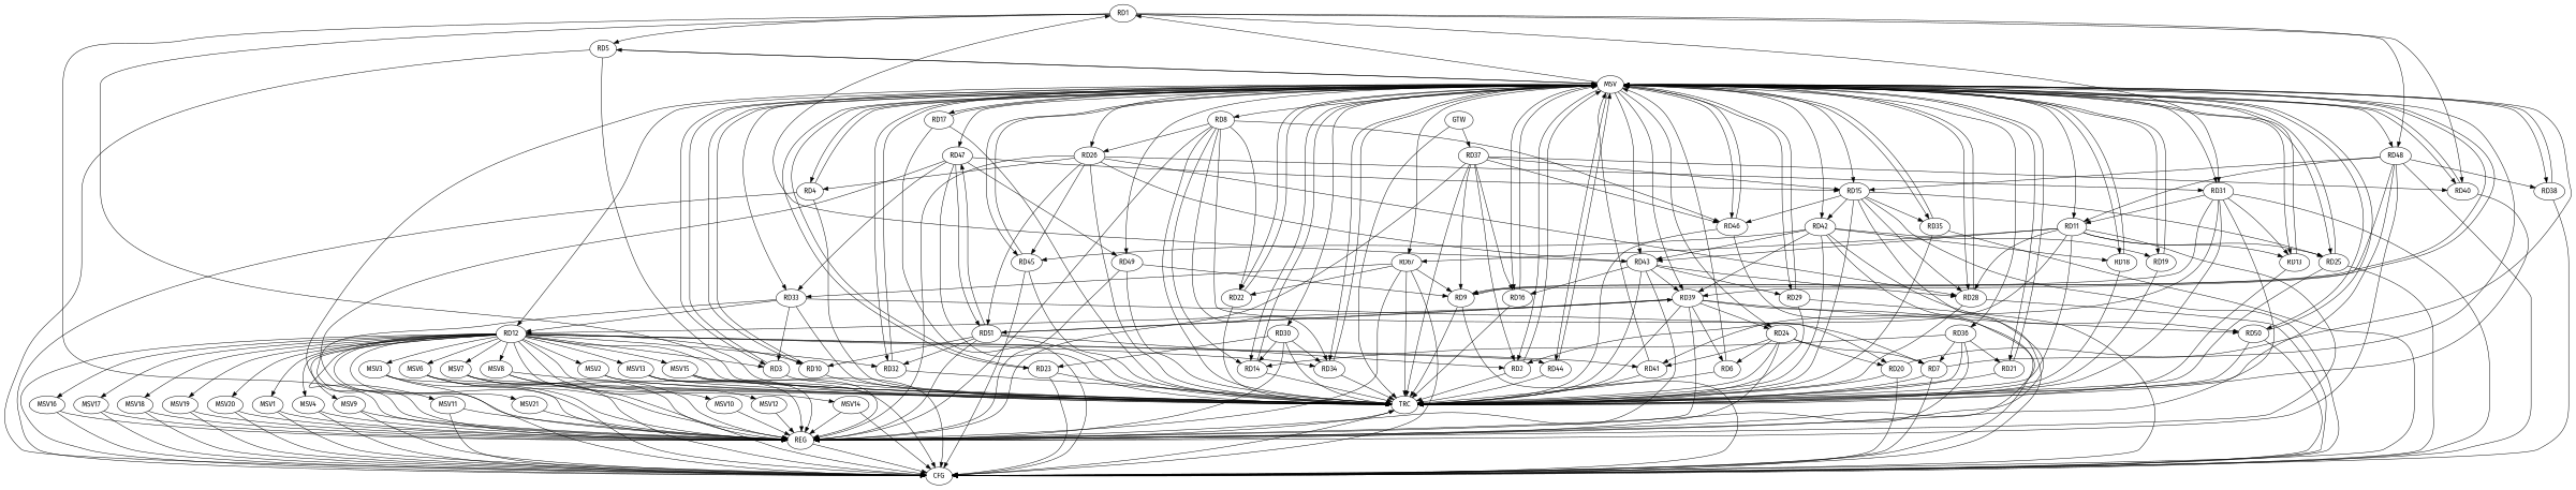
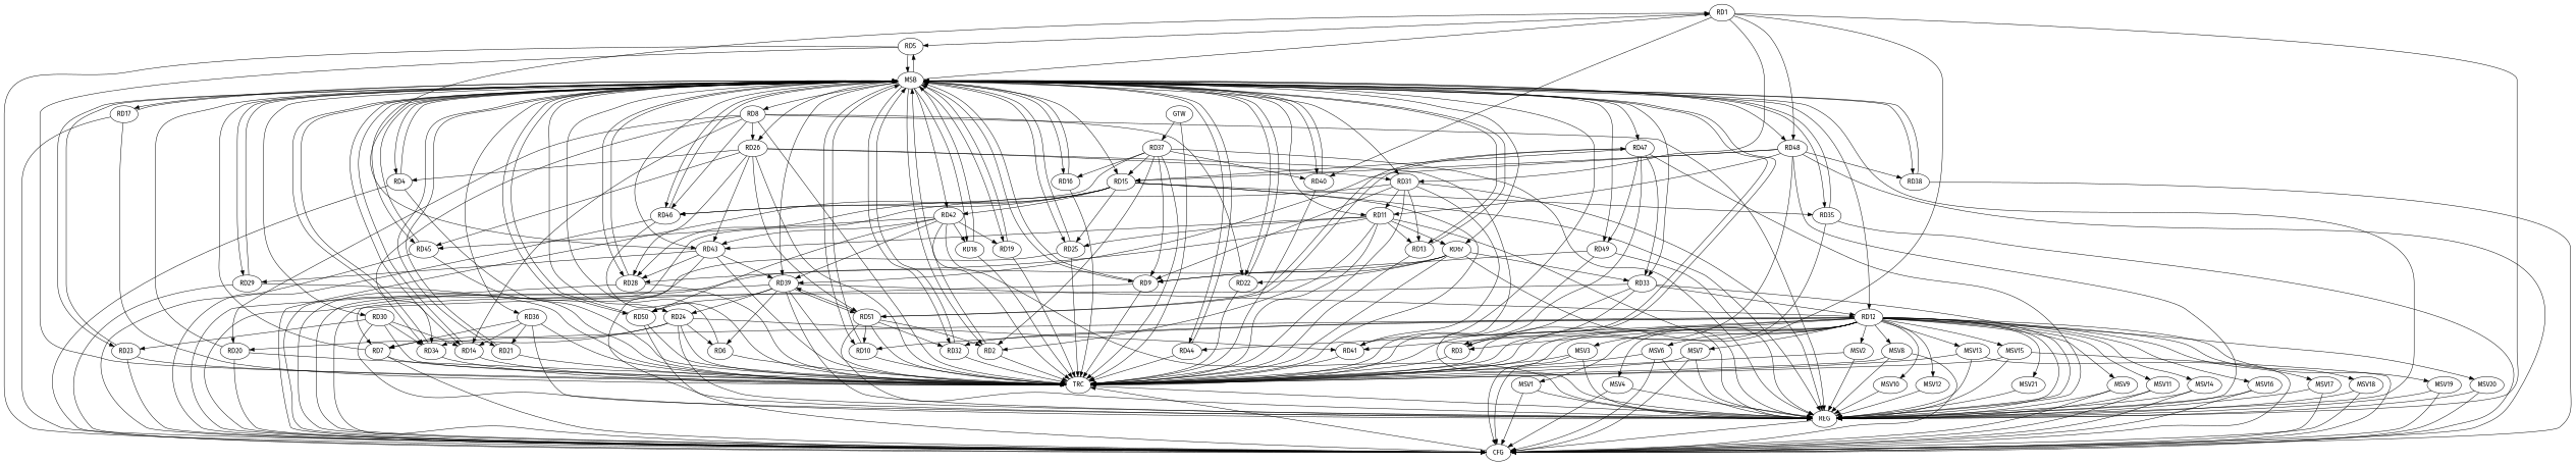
  strict digraph {
    fontname="Fira Sans"
    node [fontname="Fira Sans"]
    edge [fontname="Fira Sans"]
    n1 [label=RD1]
    n2 [label=RD5]
    n3 [label=RD31]
    n4 [label=RD40]
    n5 [label=RD48]
    n6 [label=REG]
    n7 [label=TRC]
-   n8 [label=MSV]
+   n8 [label=MSB]
    n9 [label=CFG]
    n10 [label=RD9]
    n11 [label=RD11]
    n12 [label=RD13]
    n13 [label=RD41]
    n14 [label=RD15]
    n15 [label=RD38]
    n16 [label=RD39]
    n17 [label=RD2]
    n18 [label=RD3]
    n19 [label=RD4]
    n20 [label=RD8]
    n21 [label=RD14]
    n22 [label=RD22]
    n23 [label=RD26]
    n24 [label=RD34]
    n25 [label=RD46]
    n26 [label=RD10]
    n27 [label=RD25]
    n28 [label=RD67]
    n29 [label=RD28]
    n30 [label=RD43]
    n31 [label=RD12]
    n32 [label=RD32]
    n33 [label=RD44]
    n34 [label=RD35]
    n35 [label=RD42]
    n36 [label=RD16]
    n37 [label=RD17]
    n38 [label=RD18]
    n39 [label=RD19]
    n40 [label=RD21]
    n41 [label=RD23]
    n42 [label=RD24]
    n43 [label=RD45]
    n44 [label=RD33]
    n45 [label=RD29]
    n46 [label=RD30]
    n47 [label=RD36]
    n48 [label=RD50]
    n49 [label=RD47]
    n50 [label=RD49]
    n51 [label=RD6]
    n52 [label=RD7]
    n53 [label=RD20]
    n54 [label=RD51]
    n55 [label=MSV1]
    n56 [label=MSV2]
    n57 [label=MSV3]
    n58 [label=MSV4]
    n59 [label=MSV6]
    n60 [label=MSV7]
    n61 [label=MSV8]
    n62 [label=MSV9]
    n63 [label=MSV10]
    n64 [label=MSV11]
    n65 [label=MSV12]
    n66 [label=MSV13]
    n67 [label=MSV14]
    n68 [label=MSV15]
    n69 [label=MSV16]
    n70 [label=MSV17]
    n71 [label=MSV18]
    n72 [label=MSV19]
    n73 [label=MSV20]
    n74 [label=MSV21]
    n75 [label=RD37]
    n76 [label=GTW]
    n1 -> n2
    n1 -> n3
    n1 -> n4
    n1 -> n5
    n1 -> n6
    n1 -> n7
    n2 -> n7
    n2 -> n8
    n2 -> n9
    n3 -> n6
    n3 -> n7
    n3 -> n9
    n3 -> n10
    n3 -> n11
    n3 -> n12
    n3 -> n13
    n4 -> n7
    n4 -> n8
    n5 -> n6
    n5 -> n7
    n5 -> n9
    n5 -> n11
    n5 -> n14
    n5 -> n15
    n5 -> n16
    n6 -> n9
    n7 -> n6
    n8 -> n1
    n8 -> n2
    n8 -> n3
    n8 -> n4
    n8 -> n5
    n8 -> n6
    n8 -> n10
    n8 -> n11
    n8 -> n12
    n8 -> n14
    n8 -> n15
    n8 -> n16
    n8 -> n17
    n8 -> n18
    n8 -> n19
    n8 -> n20
    n8 -> n21
    n8 -> n22
    n8 -> n23
    n8 -> n24
    n8 -> n25
    n8 -> n26
    n8 -> n27
    n8 -> n28
    n8 -> n29
    n8 -> n30
    n8 -> n31
    n8 -> n32
    n8 -> n33
    n8 -> n34
    n8 -> n35
    n8 -> n36
    n8 -> n37
    n8 -> n38
    n8 -> n39
    n8 -> n40
    n8 -> n41
    n8 -> n42
    n8 -> n43
    n8 -> n44
    n8 -> n45
    n8 -> n46
    n8 -> n47
    n8 -> n48
    n8 -> n49
    n8 -> n50
    n9 -> n7
    n10 -> n7
    n10 -> n8
    n10 -> n9
    n11 -> n6
    n11 -> n7
    n11 -> n12
    n11 -> n17
    n11 -> n27
    n11 -> n28
    n11 -> n29
    n11 -> n30
    n12 -> n7
    n12 -> n8
    n13 -> n7
    n13 -> n8
    n14 -> n6
    n14 -> n7
    n14 -> n9
    n14 -> n25
    n14 -> n27
    n14 -> n29
    n14 -> n34
    n14 -> n35
    n15 -> n8
    n15 -> n9
    n16 -> n6
    n16 -> n7
    n16 -> n9
    n16 -> n31
    n16 -> n42
    n16 -> n48
    n16 -> n51
    n16 -> n54
    n17 -> n7
    n17 -> n8
    n18 -> n7
    n18 -> n8
    n19 -> n7
    n19 -> n8
    n19 -> n9
    n20 -> n6
    n20 -> n7
    n20 -> n21
    n20 -> n22
    n20 -> n23
    n20 -> n24
    n20 -> n25
    n20 -> n53
    n21 -> n7
    n21 -> n8
    n22 -> n7
    n22 -> n8
    n23 -> n3
    n23 -> n6
    n23 -> n7
    n23 -> n19
    n23 -> n29
    n23 -> n30
    n23 -> n43
    n23 -> n54
    n24 -> n7
    n24 -> n8
    n25 -> n7
    n25 -> n8
    n25 -> n9
    n26 -> n7
    n26 -> n8
    n27 -> n7
    n27 -> n8
    n27 -> n9
    n28 -> n6
    n28 -> n7
    n28 -> n9
    n28 -> n10
    n28 -> n22
    n28 -> n44
    n29 -> n7
    n29 -> n8
    n29 -> n9
    n30 -> n1
    n30 -> n6
    n30 -> n7
    n30 -> n16
    n30 -> n29
-   n30 -> n36
    n30 -> n45
    n31 -> n6
    n31 -> n7
    n31 -> n9
    n31 -> n13
    n31 -> n18
    n31 -> n24
    n31 -> n26
    n31 -> n32
    n31 -> n33
    n31 -> n55
    n31 -> n56
    n31 -> n57
    n31 -> n58
    n31 -> n59
    n31 -> n60
    n31 -> n61
    n31 -> n62
    n31 -> n63
    n31 -> n64
    n31 -> n65
    n31 -> n66
    n31 -> n67
    n31 -> n68
    n31 -> n69
    n31 -> n70
    n31 -> n71
    n31 -> n72
    n31 -> n73
    n31 -> n74
    n32 -> n7
    n32 -> n8
    n33 -> n7
    n33 -> n8
    n34 -> n7
    n34 -> n8
    n34 -> n9
    n35 -> n6
    n35 -> n7
    n35 -> n16
    n35 -> n30
    n35 -> n38
    n35 -> n39
    n35 -> n43
    n35 -> n48
    n36 -> n7
    n36 -> n8
    n37 -> n7
    n37 -> n8
    n37 -> n9
    n38 -> n7
    n38 -> n8
    n39 -> n7
    n39 -> n8
    n40 -> n7
    n40 -> n8
    n41 -> n7
    n41 -> n8
    n41 -> n9
    n42 -> n6
    n42 -> n7
    n42 -> n13
    n42 -> n51
    n42 -> n52
    n42 -> n53
    n43 -> n7
    n43 -> n8
    n43 -> n9
    n44 -> n6
    n44 -> n7
    n44 -> n18
    n44 -> n31
    n44 -> n52
    n45 -> n7
    n45 -> n8
    n45 -> n9
    n46 -> n6
    n46 -> n7
    n46 -> n21
    n46 -> n24
    n46 -> n41
    n47 -> n6
    n47 -> n7
    n47 -> n21
    n47 -> n40
    n47 -> n52
    n48 -> n7
    n48 -> n8
    n48 -> n9
    n49 -> n6
    n49 -> n7
    n49 -> n14
    n49 -> n44
    n49 -> n50
    n49 -> n54
    n50 -> n6
    n50 -> n7
    n50 -> n10
    n51 -> n7
    n51 -> n8
    n52 -> n7
    n52 -> n8
    n52 -> n9
    n53 -> n7
    n53 -> n8
    n53 -> n9
    n54 -> n6
    n54 -> n7
    n54 -> n16
    n54 -> n17
    n54 -> n26
    n54 -> n32
    n54 -> n49
    n55 -> n6
    n55 -> n9
    n56 -> n6
    n56 -> n7
    n57 -> n6
    n57 -> n7
    n57 -> n9
    n58 -> n6
    n58 -> n9
    n59 -> n6
    n59 -> n7
    n59 -> n9
    n60 -> n6
    n60 -> n7
    n60 -> n9
    n61 -> n6
    n61 -> n7
    n61 -> n9
    n62 -> n6
    n62 -> n9
    n63 -> n6
    n64 -> n6
    n64 -> n9
    n65 -> n6
    n66 -> n6
    n66 -> n7
    n66 -> n9
    n67 -> n6
    n67 -> n9
    n68 -> n6
    n68 -> n7
    n68 -> n9
    n69 -> n6
    n69 -> n9
    n70 -> n6
    n70 -> n9
    n71 -> n6
    n71 -> n9
    n72 -> n6
    n72 -> n9
    n73 -> n6
    n73 -> n9
    n74 -> n6
    n75 -> n4
    n75 -> n6
    n75 -> n7
    n75 -> n10
    n75 -> n14
    n75 -> n17
    n75 -> n25
    n75 -> n36
    n76 -> n7
    n76 -> n75
  }
